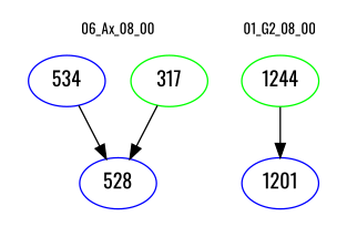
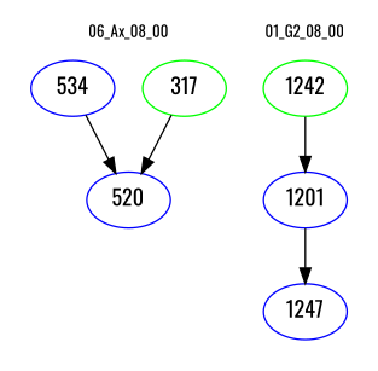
  digraph {
    fontname=Oswald
    node [color=blue fontname=Oswald]
    edge [color=black fontname=Oswald]
    n1 [color=green label=317]
-   n2 [label=528]
+   n2 [label=520]
    n3 [label=534]
-   n4 [color=green label=1244]
+   n4 [color=green label=1242]
    n5 [label=1201]
+   n6 [label=1247]
    subgraph cluster_1 {
      color=white
      fontsize=10
      label="06_Ax_08_00"
      n1
      n2
      n3
    }
    subgraph cluster_2 {
      color=white
      fontsize=10
      label="01_G2_08_00"
      n4
      n5
+     n6
    }
    n1 -> n2
    n3 -> n2
    n4 -> n5
+   n5 -> n6
  }
